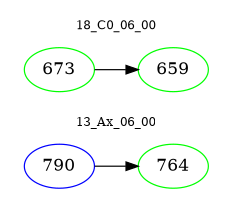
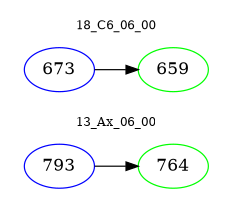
  digraph {
    rankdir=LR
    node [color=blue]
    edge [color=black]
-   n1 [label=790]
+   n1 [label=793]
    n2 [color=green label=764]
-   n3 [color=green label=673]
+   n3 [label=673]
    n4 [color=green label=659]
    subgraph cluster_1 {
      color=white
      fontsize=10
      label="13_Ax_06_00"
      n1
      n2
    }
    subgraph cluster_2 {
      color=white
      fontsize=10
-     label="18_C0_06_00"
+     label="18_C6_06_00"
      n3
      n4
    }
    n1 -> n2
    n3 -> n4
  }
